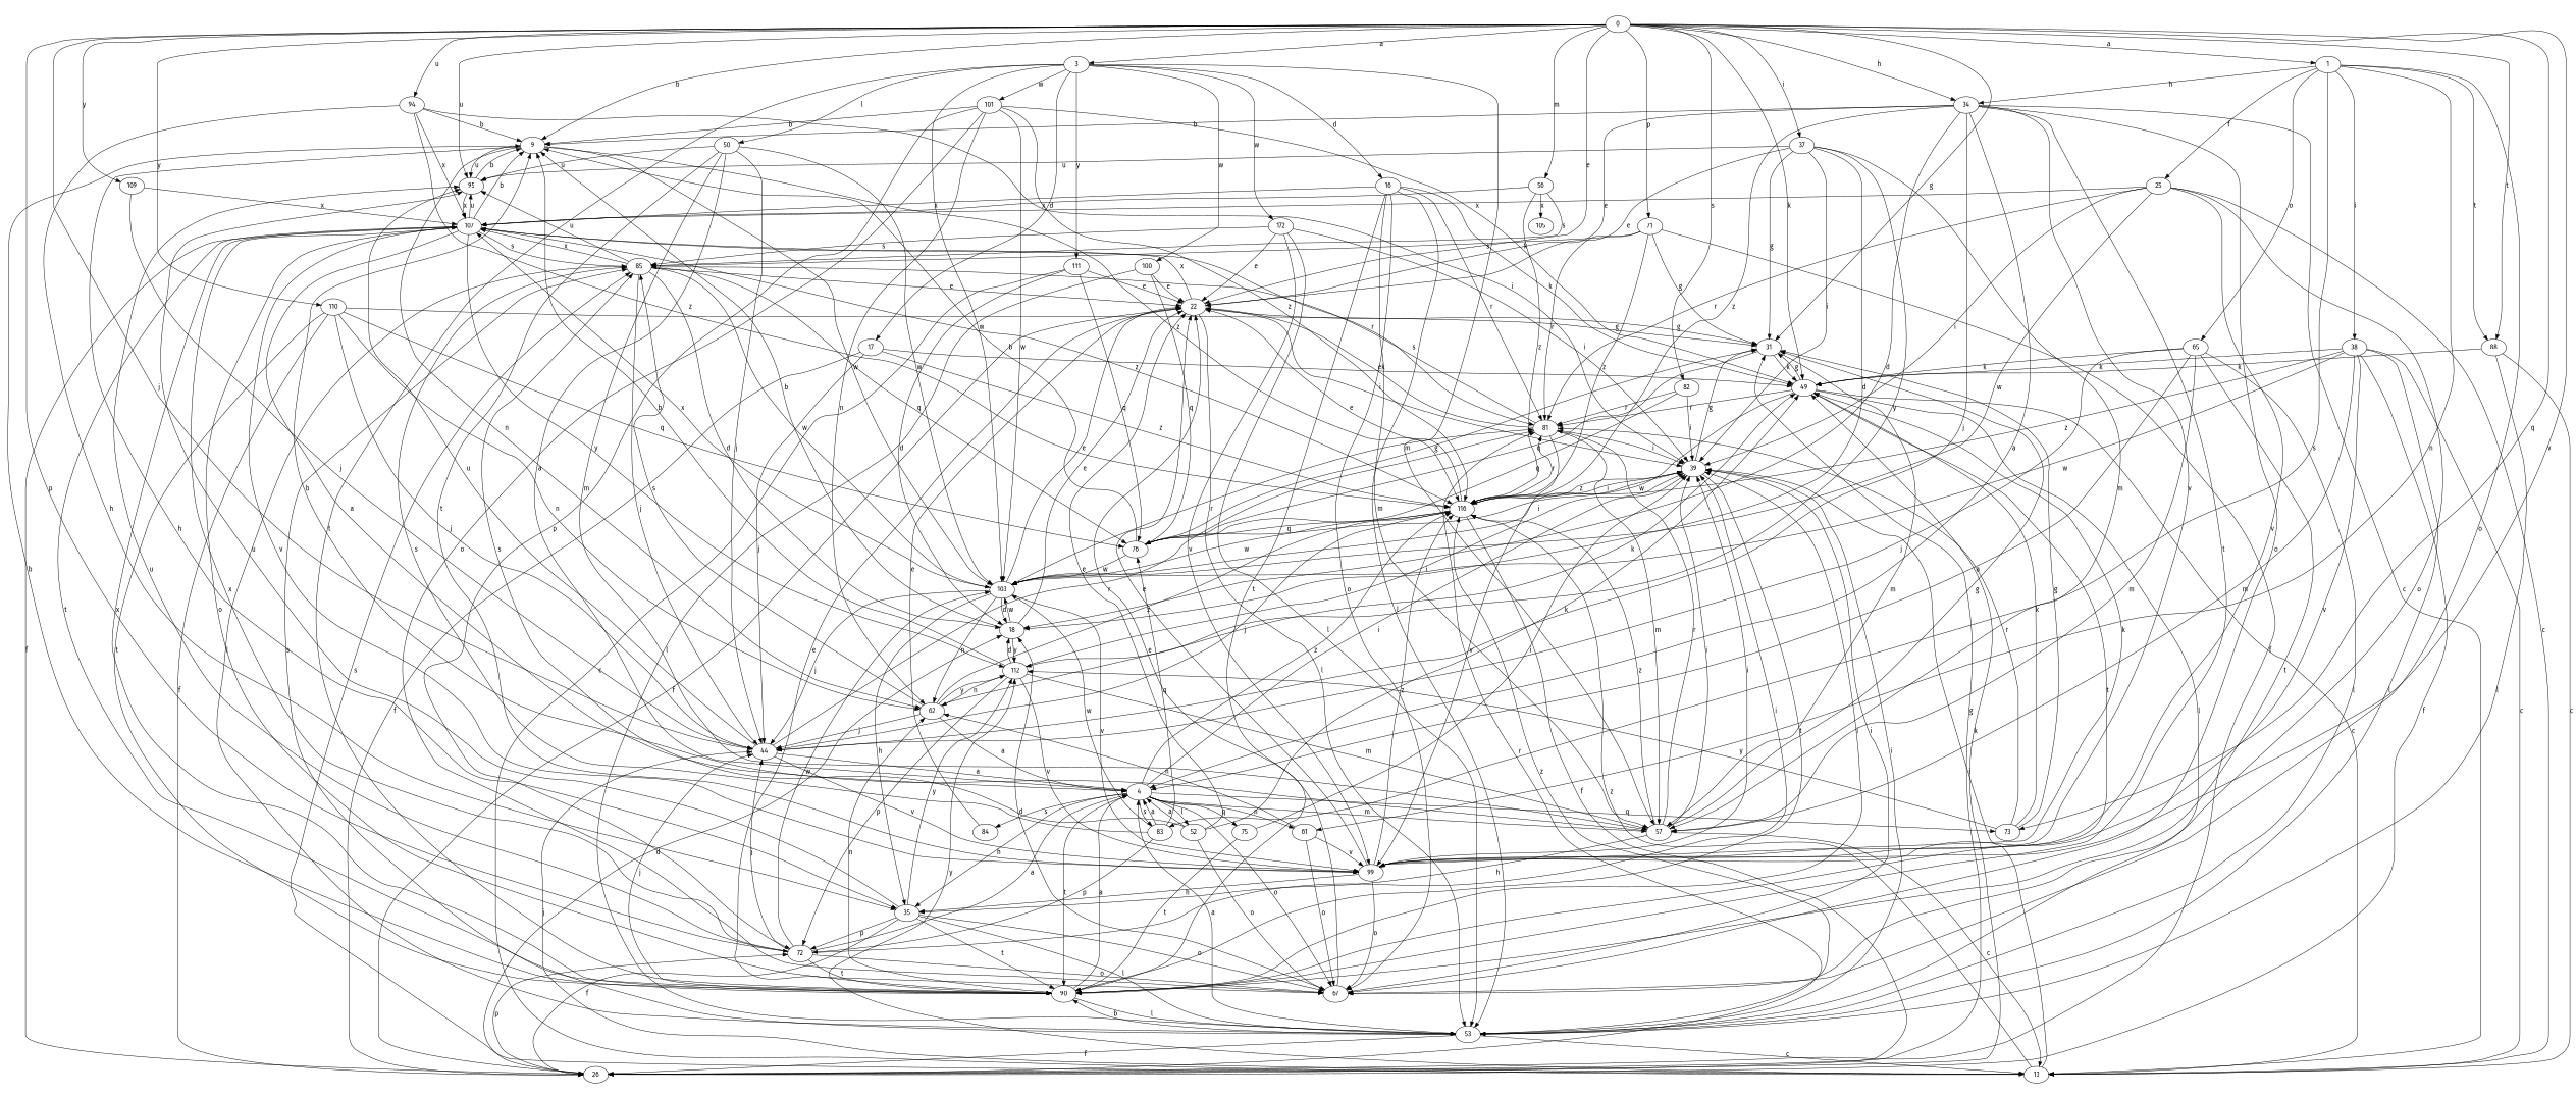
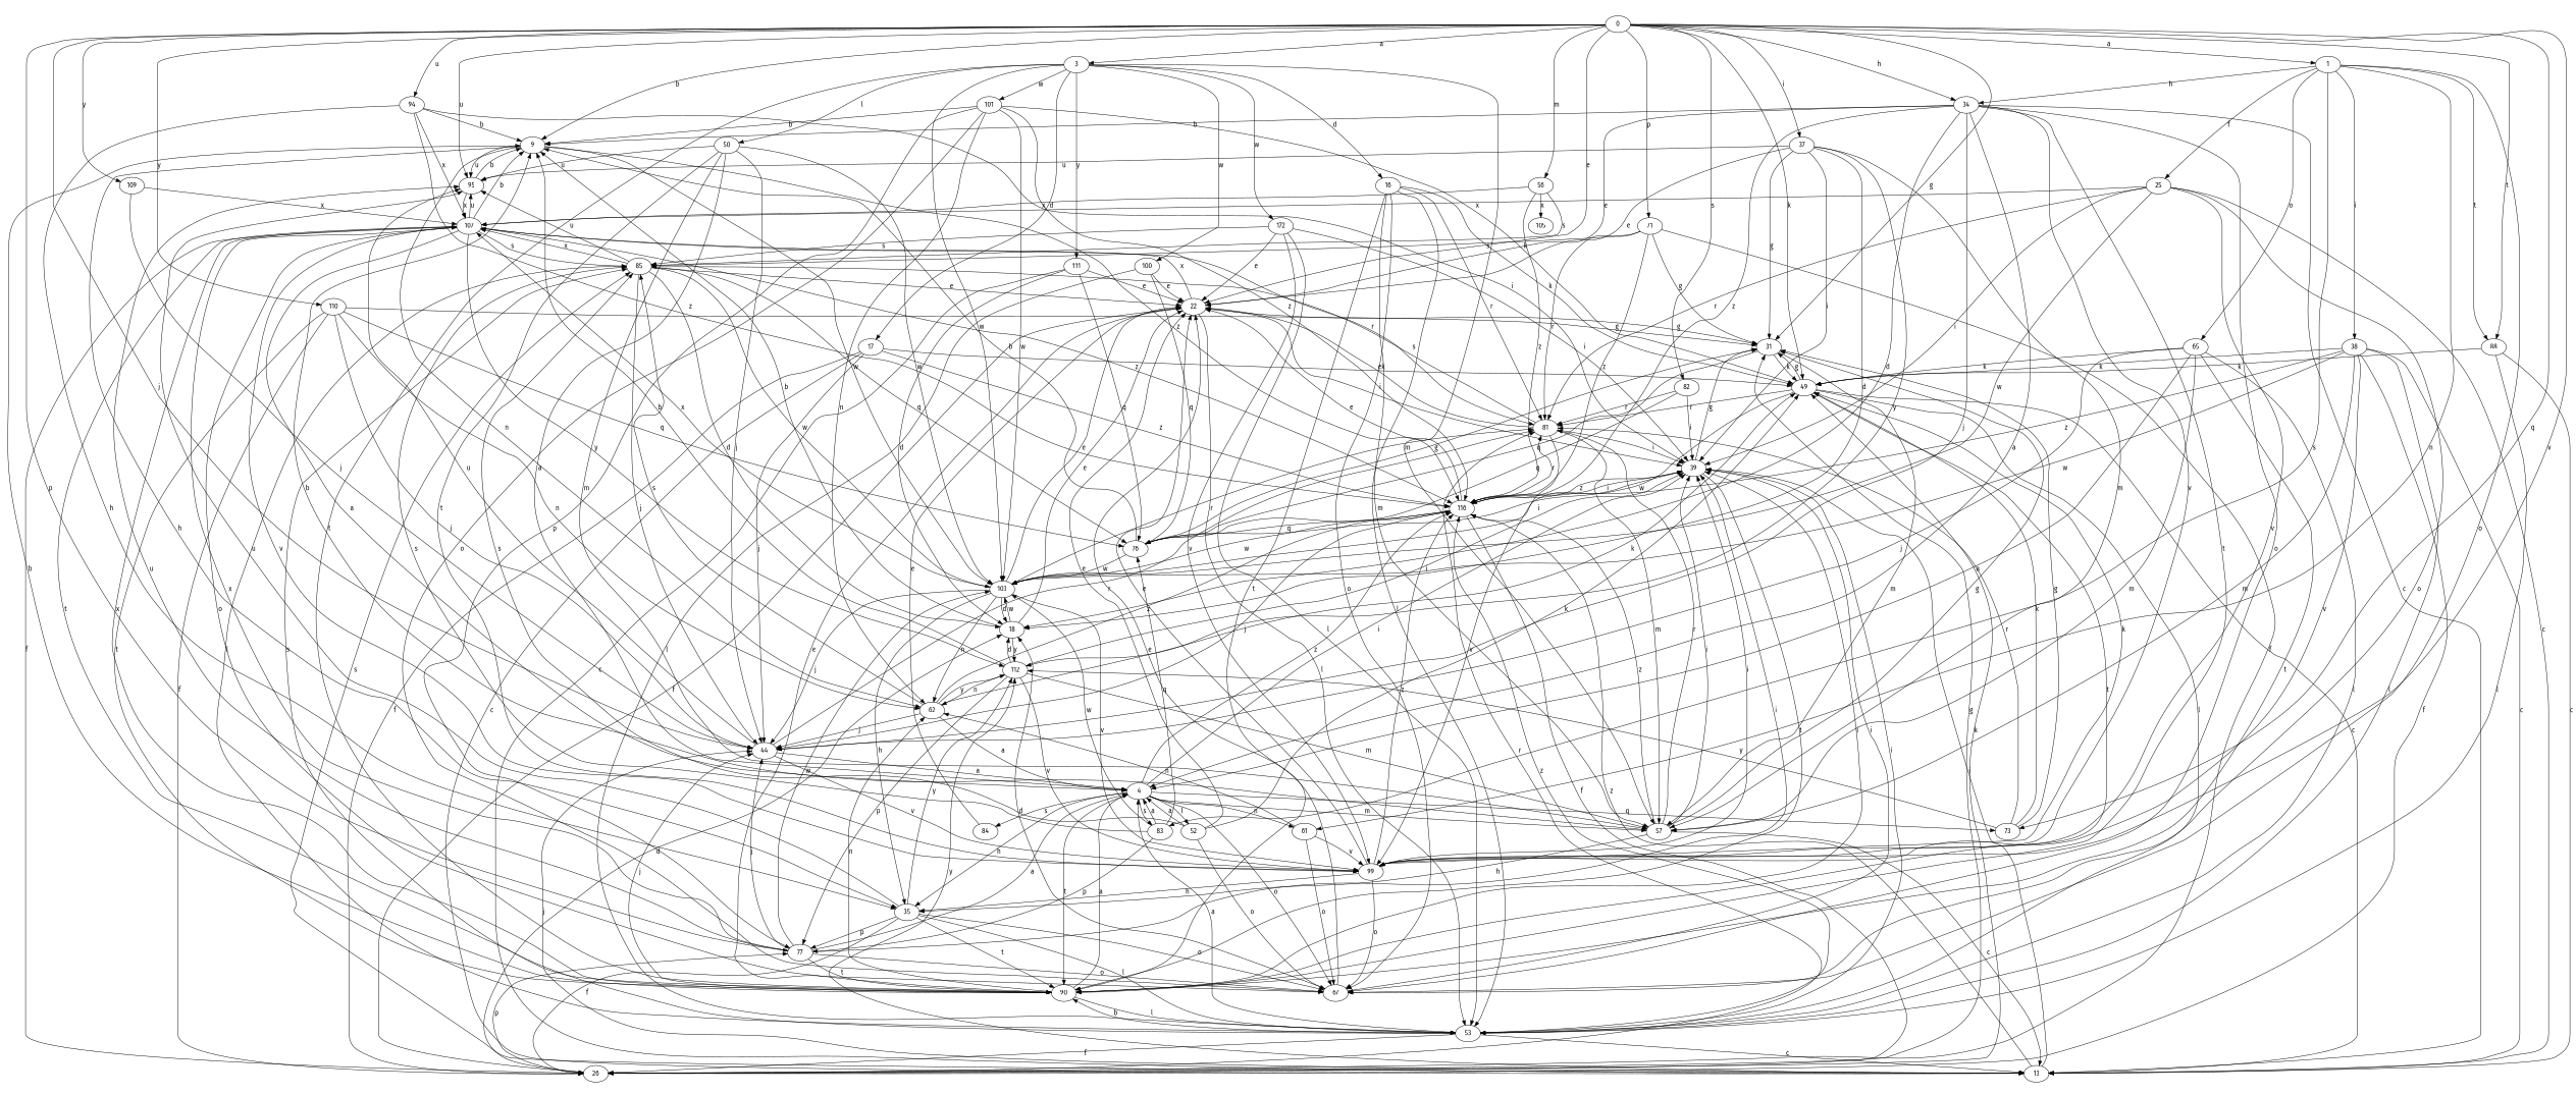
  strict digraph {
    fontname="Fira Sans"
    node [fontname="Fira Sans"]
    edge [fontname="Fira Sans"]
    0
    1
    3
    9
    22
    31
    34
    37
    44
    49
    56
    71
-   72
+   72 [label=77]
    73
    82
    88
    94
    95
    99
    109
    110
    25
    38
    61
    65
    67
    83
    16
    17
    50
    57
    90
    100
    101
    n35 [label=172]
    103
    111
    35
    116
    62
    39
    53
    107
    26
    76
    4
    13
    18
    112
    81
    105
    85
    52
-   75
    84
    0 -> 1 [label=a]
    0 -> 3 [label=a]
    0 -> 9 [label=b]
    0 -> 22 [label=e]
    0 -> 31 [label=g]
    0 -> 34 [label=h]
    0 -> 37 [label=i]
    0 -> 44 [label=j]
    0 -> 49 [label=k]
    0 -> 56 [label=m]
    0 -> 71 [label=p]
    0 -> 72 [label=p]
    0 -> 73 [label=q]
    0 -> 82 [label=s]
    0 -> 88 [label=t]
    0 -> 94 [label=u]
    0 -> 95 [label=u]
    0 -> 99 [label=v]
    0 -> 109 [label=y]
    0 -> 110 [label=y]
    1 -> 34 [label=h]
    1 -> 88 [label=t]
    1 -> 25 [label=f]
    1 -> 38 [label=i]
    1 -> 61 [label=n]
    1 -> 65 [label=o]
    1 -> 67 [label=o]
    1 -> 83 [label=s]
    3 -> 16 [label=d]
    3 -> 17 [label=d]
    3 -> 50 [label=l]
    3 -> 57 [label=m]
    3 -> 90 [label=t]
    3 -> 100 [label=w]
    3 -> 101 [label=w]
    3 -> n35 [label=w]
    3 -> 103 [label=w]
    3 -> 111 [label=y]
    9 -> 95 [label=u]
    9 -> 103 [label=w]
    9 -> 35 [label=h]
    9 -> 116 [label=z]
    9 -> 62 [label=n]
    22 -> 31 [label=g]
    22 -> 39 [label=i]
    22 -> 53 [label=l]
    22 -> 107 [label=x]
    22 -> 26 [label=f]
    31 -> 49 [label=k]
    31 -> 57 [label=m]
    31 -> 76 [label=q]
    34 -> 9 [label=b]
    34 -> 22 [label=e]
    34 -> 44 [label=j]
    34 -> 99 [label=v]
    34 -> 67 [label=o]
    34 -> 90 [label=t]
    34 -> 116 [label=z]
    34 -> 4 [label=a]
    34 -> 13 [label=c]
    34 -> 18 [label=d]
    37 -> 22 [label=e]
    37 -> 31 [label=g]
    37 -> 95 [label=u]
    37 -> 57 [label=m]
    37 -> 39 [label=i]
    37 -> 18 [label=d]
    37 -> 112 [label=y]
    44 -> 95 [label=u]
    44 -> 99 [label=v]
    44 -> 4 [label=a]
    44 -> 81 [label=r]
    49 -> 31 [label=g]
    49 -> 90 [label=t]
    49 -> 103 [label=w]
    49 -> 53 [label=l]
    49 -> 13 [label=c]
    49 -> 81 [label=r]
    56 -> 116 [label=z]
    56 -> 107 [label=x]
    56 -> 105 [label=x]
    56 -> 85 [label=s]
    71 -> 31 [label=g]
    71 -> 116 [label=z]
    71 -> 26 [label=f]
    71 -> 81 [label=r]
    71 -> 85 [label=s]
    72 -> 44 [label=j]
    72 -> 95 [label=u]
    72 -> 67 [label=o]
    72 -> 90 [label=t]
    72 -> 103 [label=w]
    72 -> 39 [label=i]
    72 -> 107 [label=x]
    72 -> 4 [label=a]
    73 -> 31 [label=g]
    73 -> 49 [label=k]
    73 -> 112 [label=y]
    73 -> 81 [label=r]
    82 -> 39 [label=i]
    82 -> 76 [label=q]
    82 -> 81 [label=r]
    88 -> 49 [label=k]
    88 -> 53 [label=l]
    88 -> 13 [label=c]
    94 -> 9 [label=b]
    94 -> 35 [label=h]
    94 -> 116 [label=z]
    94 -> 39 [label=i]
    94 -> 107 [label=x]
    95 -> 9 [label=b]
    95 -> 107 [label=x]
    99 -> 22 [label=e]
    99 -> 49 [label=k]
    99 -> 67 [label=o]
    99 -> 35 [label=h]
    99 -> 116 [label=z]
    99 -> 39 [label=i]
    109 -> 44 [label=j]
    109 -> 107 [label=x]
    110 -> 31 [label=g]
    110 -> 44 [label=j]
    110 -> 90 [label=t]
    110 -> 62 [label=n]
    110 -> 26 [label=f]
    110 -> 76 [label=q]
    25 -> 99 [label=v]
    25 -> 67 [label=o]
    25 -> 103 [label=w]
    25 -> 39 [label=i]
    25 -> 107 [label=x]
    25 -> 13 [label=c]
    25 -> 81 [label=r]
    38 -> 49 [label=k]
    38 -> 99 [label=v]
    38 -> 57 [label=m]
    38 -> 103 [label=w]
    38 -> 116 [label=z]
    38 -> 53 [label=l]
    38 -> 26 [label=f]
    38 -> 13 [label=c]
    61 -> 99 [label=v]
    61 -> 67 [label=o]
    61 -> 62 [label=n]
    65 -> 44 [label=j]
    65 -> 49 [label=k]
    65 -> 57 [label=m]
    65 -> 90 [label=t]
    65 -> 53 [label=l]
    65 -> 4 [label=a]
    67 -> 22 [label=e]
    67 -> 39 [label=i]
    67 -> 18 [label=d]
    83 -> 72 [label=p]
    83 -> 103 [label=w]
    83 -> 76 [label=q]
    83 -> 4 [label=a]
    83 -> 85 [label=s]
    16 -> 49 [label=k]
    16 -> 67 [label=o]
    16 -> 57 [label=m]
    16 -> 90 [label=t]
    16 -> 53 [label=l]
-   16 -> 107 [label=x]
    16 -> 81 [label=r]
    17 -> 44 [label=j]
    17 -> 49 [label=k]
    17 -> 116 [label=z]
    17 -> 26 [label=f]
+   17 -> 13 [label=c]
    50 -> 44 [label=j]
    50 -> 95 [label=u]
    50 -> 99 [label=t]
    50 -> 57 [label=m]
    50 -> 103 [label=w]
    50 -> 4 [label=a]
    57 -> 9 [label=b]
    57 -> 31 [label=g]
    57 -> 35 [label=h]
    57 -> 116 [label=z]
    57 -> 39 [label=i]
    57 -> 13 [label=c]
    57 -> 81 [label=r]
    90 -> 9 [label=b]
    90 -> 22 [label=e]
    90 -> 44 [label=j]
    90 -> 62 [label=n]
    90 -> 39 [label=i]
    90 -> 53 [label=l]
    90 -> 107 [label=x]
    90 -> 4 [label=a]
    100 -> 22 [label=e]
    100 -> 53 [label=l]
    100 -> 76 [label=q]
    101 -> 9 [label=b]
    101 -> 49 [label=k]
    101 -> 72 [label=p]
    101 -> 67 [label=o]
    101 -> 103 [label=w]
    101 -> 116 [label=z]
    101 -> 62 [label=n]
    n35 -> 22 [label=e]
    n35 -> 99 [label=v]
    n35 -> 39 [label=i]
    n35 -> 53 [label=l]
    n35 -> 85 [label=s]
    103 -> 22 [label=e]
    103 -> 44 [label=j]
    103 -> 99 [label=v]
    103 -> 35 [label=h]
    103 -> 62 [label=n]
    103 -> 107 [label=x]
    103 -> 18 [label=d]
    103 -> 81 [label=r]
    111 -> 22 [label=e]
    111 -> 76 [label=q]
    111 -> 13 [label=c]
    111 -> 18 [label=d]
    35 -> 72 [label=p]
    35 -> 95 [label=u]
    35 -> 67 [label=o]
    35 -> 90 [label=t]
    35 -> 53 [label=l]
    35 -> 26 [label=f]
    35 -> 112 [label=y]
    116 -> 22 [label=e]
    116 -> 44 [label=j]
    116 -> 103 [label=w]
    116 -> 39 [label=i]
    116 -> 26 [label=f]
    116 -> 76 [label=q]
    116 -> 81 [label=r]
    62 -> 44 [label=j]
    62 -> 49 [label=k]
    62 -> 116 [label=z]
    62 -> 4 [label=a]
    62 -> 112 [label=y]
    62 -> 85 [label=s]
    39 -> 31 [label=g]
    39 -> 90 [label=t]
    39 -> 116 [label=z]
    53 -> 90 [label=b]
    53 -> 116 [label=z]
    53 -> 39 [label=i]
    53 -> 26 [label=f]
    53 -> 4 [label=a]
    53 -> 13 [label=c]
    53 -> 85 [label=s]
    107 -> 9 [label=b]
    107 -> 95 [label=u]
    107 -> 99 [label=v]
    107 -> 67 [label=o]
    107 -> 90 [label=t]
    107 -> 116 [label=z]
    107 -> 26 [label=f]
    107 -> 4 [label=a]
    107 -> 112 [label=y]
    107 -> 81 [label=r]
    107 -> 85 [label=s]
    26 -> 31 [label=g]
    26 -> 49 [label=k]
    26 -> 72 [label=p]
    26 -> 18 [label=d]
    26 -> 81 [label=r]
    76 -> 9 [label=b]
    76 -> 31 [label=g]
    76 -> 103 [label=w]
    76 -> 39 [label=i]
    4 -> 73 [label=q]
    4 -> 61 [label=n]
    4 -> 67 [label=o]
    4 -> 83 [label=s]
    4 -> 57 [label=m]
    4 -> 90 [label=t]
    4 -> 35 [label=h]
    4 -> 116 [label=z]
    4 -> 39 [label=i]
    4 -> 52 [label=l]
-   4 -> 75 [label=q]
    4 -> 84 [label=s]
    13 -> 44 [label=j]
    13 -> 116 [label=z]
    13 -> 39 [label=i]
    13 -> 112 [label=y]
    13 -> 85 [label=s]
    18 -> 9 [label=b]
    18 -> 22 [label=e]
    18 -> 103 [label=w]
    18 -> 112 [label=y]
    112 -> 9 [label=b]
    112 -> 72 [label=p]
    112 -> 99 [label=v]
    112 -> 57 [label=m]
    112 -> 62 [label=n]
    112 -> 39 [label=i]
    112 -> 18 [label=d]
    81 -> 22 [label=e]
    81 -> 99 [label=v]
    81 -> 57 [label=m]
    81 -> 39 [label=i]
    81 -> 85 [label=s]
    85 -> 22 [label=e]
    85 -> 44 [label=j]
    85 -> 95 [label=u]
    85 -> 103 [label=w]
    85 -> 53 [label=l]
    85 -> 107 [label=x]
    85 -> 76 [label=q]
    85 -> 18 [label=d]
    52 -> 22 [label=e]
    52 -> 49 [label=k]
    52 -> 67 [label=o]
    52 -> 4 [label=a]
    52 -> 85 [label=s]
-   75 -> 90 [label=t]
-   75 -> 39 [label=i]
    84 -> 22 [label=e]
  }
